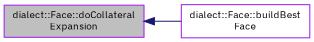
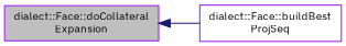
  digraph {
    rankdir=LR
    fontname="IBM Plex Sans"
    node [color=purple fontname="IBM Plex Sans" fontsize=10 shape=record style=filled]
    n1 [fillcolor=grey75 fontcolor=black height=0.2 label="dialect::Face::doCollateral\lExpansion" width=0.4]
-   n2 [fillcolor=white height=0.2 label="dialect::Face::buildBest\lFace" width=0.4]
+   n2 [fillcolor=white height=0.2 label="dialect::Face::buildBest\lProjSeq" width=0.4]
    n1 -> n2 [color=midnightblue dir=back fontname="IBM Plex Sans" fontsize=10 labelfontname=Helvetica labelfontsize=10 style=solid]
  }
